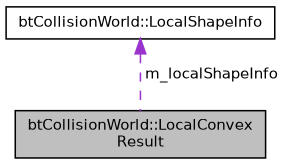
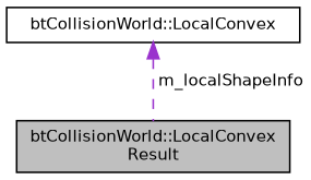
  digraph {
    node [color=black fontname=Helvetica fontsize=10 shape=record style=filled]
    n1 [fillcolor=grey75 fontcolor=black height=0.2 label="btCollisionWorld::LocalConvex\lResult" width=0.4]
-   n2 [fillcolor=white height=0.2 label="btCollisionWorld::LocalShapeInfo" width=0.4]
+   n2 [fillcolor=white height=0.2 label="btCollisionWorld::LocalConvex" width=0.4]
    n2 -> n1 [color=darkorchid3 dir=back fontname=Helvetica fontsize=10 label=" m_localShapeInfo" labelfontname=Helvetica labelfontsize=10 style=dashed]
  }
